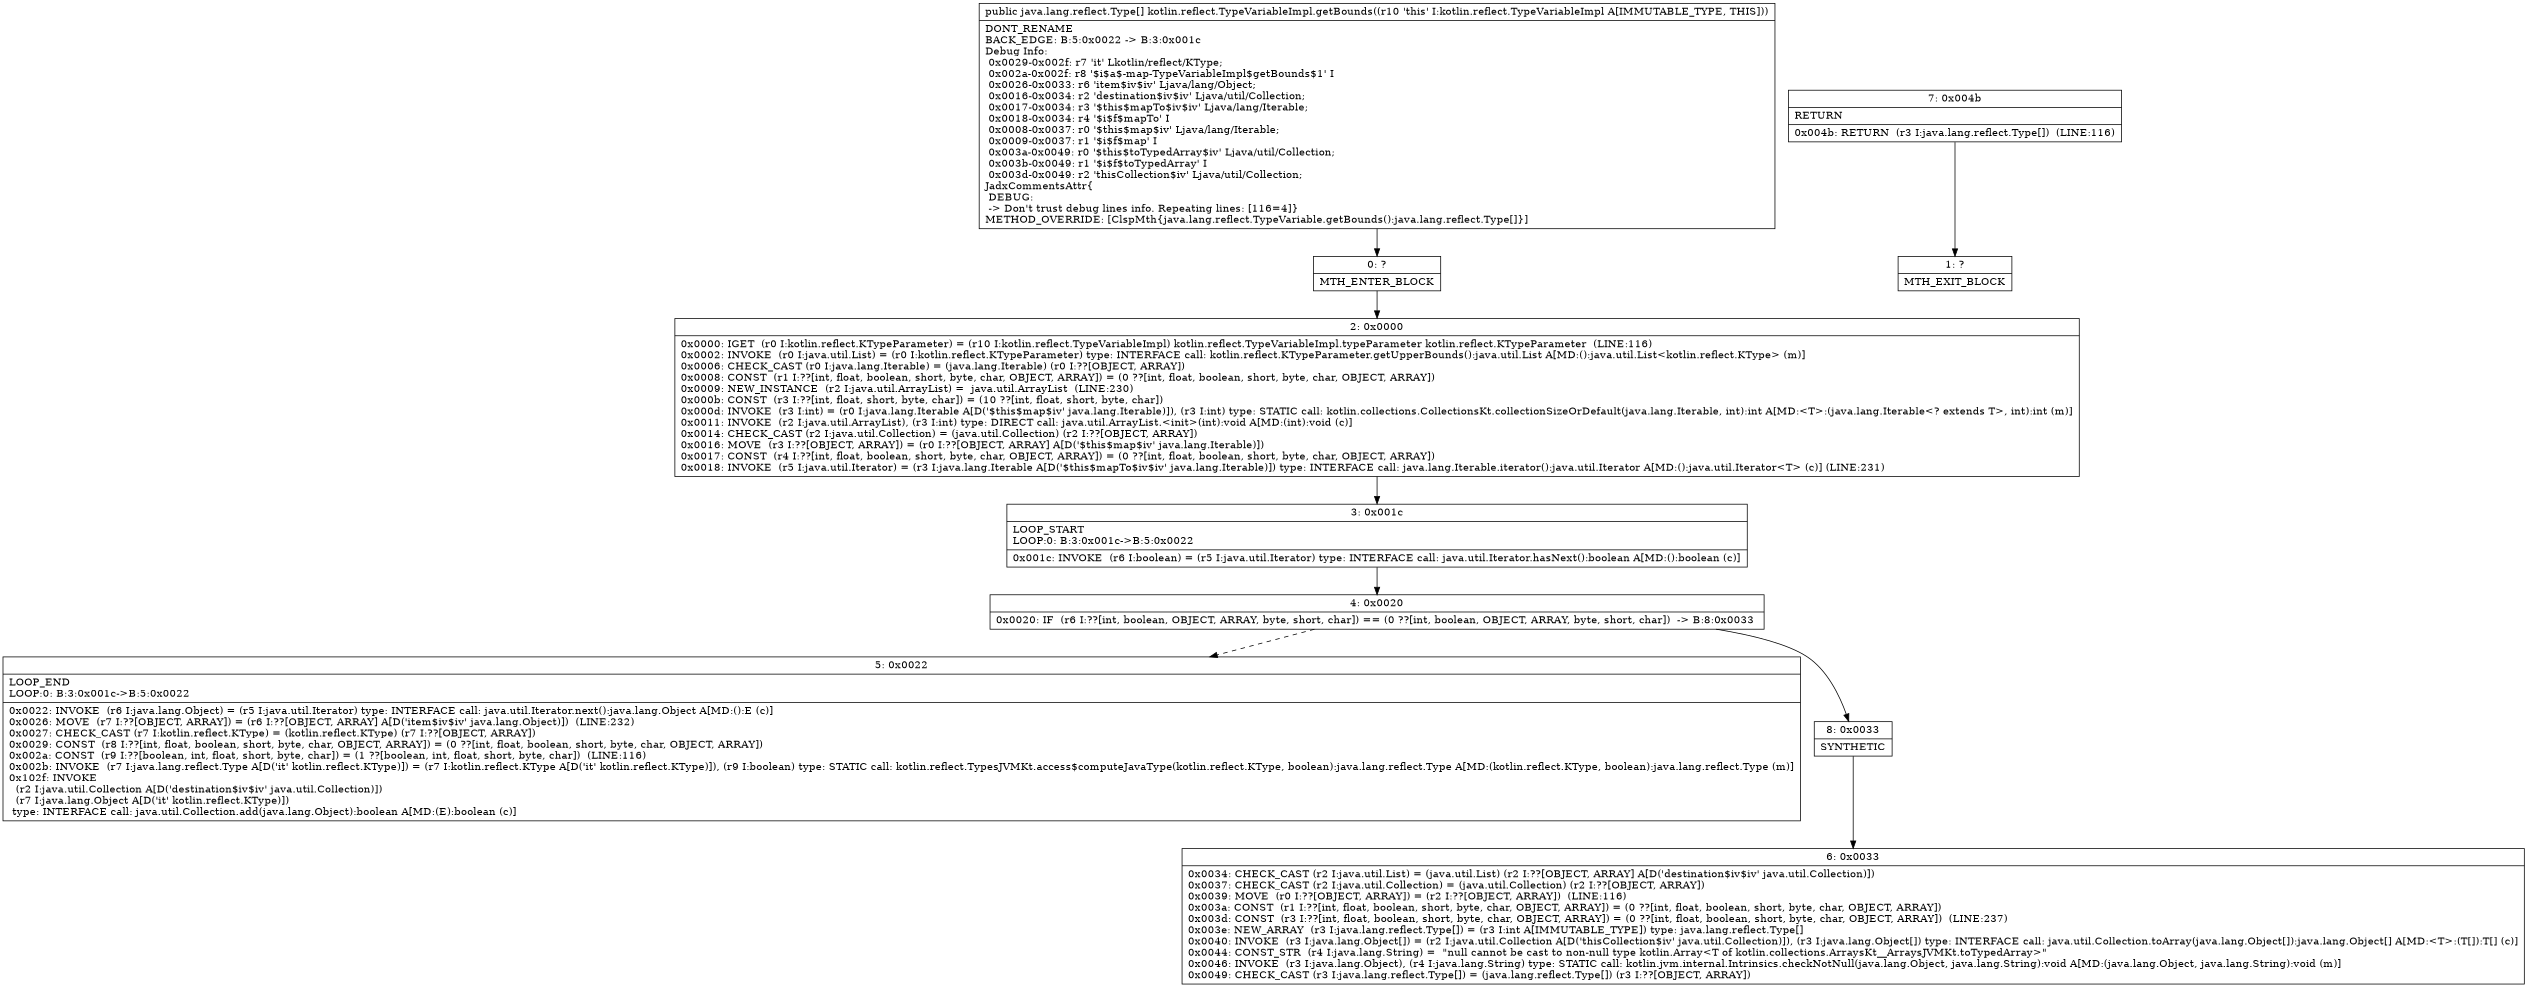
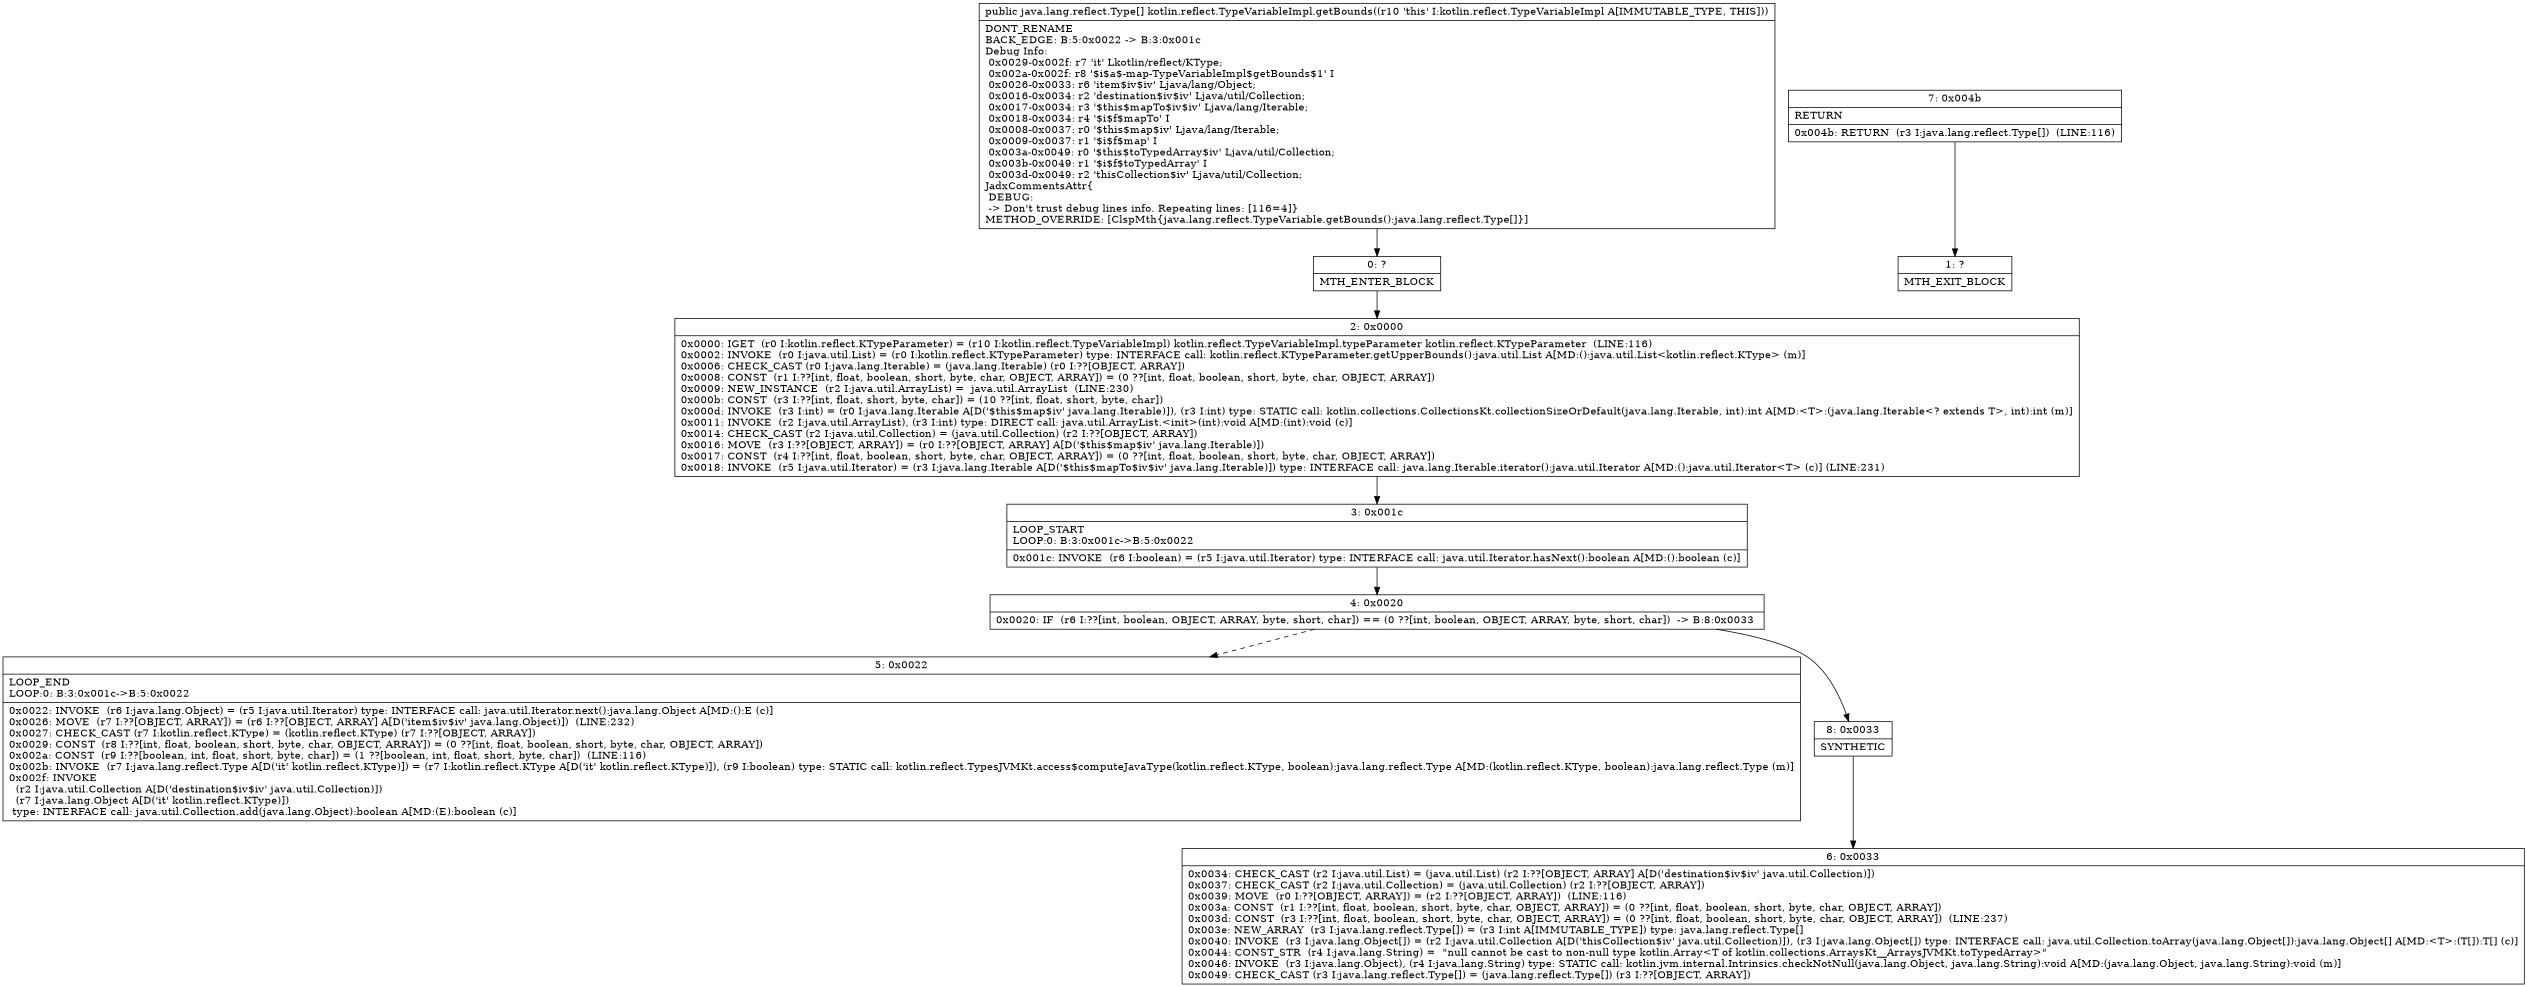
  digraph {
    node [shape=record]
    n1 [label="{0\:\ ?|MTH_ENTER_BLOCK\l}"]
    n2 [label="{2\:\ 0x0000|0x0000: IGET  (r0 I:kotlin.reflect.KTypeParameter) = (r10 I:kotlin.reflect.TypeVariableImpl) kotlin.reflect.TypeVariableImpl.typeParameter kotlin.reflect.KTypeParameter  (LINE:116)\l0x0002: INVOKE  (r0 I:java.util.List) = (r0 I:kotlin.reflect.KTypeParameter) type: INTERFACE call: kotlin.reflect.KTypeParameter.getUpperBounds():java.util.List A[MD:():java.util.List\<kotlin.reflect.KType\> (m)]\l0x0006: CHECK_CAST (r0 I:java.lang.Iterable) = (java.lang.Iterable) (r0 I:??[OBJECT, ARRAY]) \l0x0008: CONST  (r1 I:??[int, float, boolean, short, byte, char, OBJECT, ARRAY]) = (0 ??[int, float, boolean, short, byte, char, OBJECT, ARRAY]) \l0x0009: NEW_INSTANCE  (r2 I:java.util.ArrayList) =  java.util.ArrayList  (LINE:230)\l0x000b: CONST  (r3 I:??[int, float, short, byte, char]) = (10 ??[int, float, short, byte, char]) \l0x000d: INVOKE  (r3 I:int) = (r0 I:java.lang.Iterable A[D('$this$map$iv' java.lang.Iterable)]), (r3 I:int) type: STATIC call: kotlin.collections.CollectionsKt.collectionSizeOrDefault(java.lang.Iterable, int):int A[MD:\<T\>:(java.lang.Iterable\<? extends T\>, int):int (m)]\l0x0011: INVOKE  (r2 I:java.util.ArrayList), (r3 I:int) type: DIRECT call: java.util.ArrayList.\<init\>(int):void A[MD:(int):void (c)]\l0x0014: CHECK_CAST (r2 I:java.util.Collection) = (java.util.Collection) (r2 I:??[OBJECT, ARRAY]) \l0x0016: MOVE  (r3 I:??[OBJECT, ARRAY]) = (r0 I:??[OBJECT, ARRAY] A[D('$this$map$iv' java.lang.Iterable)]) \l0x0017: CONST  (r4 I:??[int, float, boolean, short, byte, char, OBJECT, ARRAY]) = (0 ??[int, float, boolean, short, byte, char, OBJECT, ARRAY]) \l0x0018: INVOKE  (r5 I:java.util.Iterator) = (r3 I:java.lang.Iterable A[D('$this$mapTo$iv$iv' java.lang.Iterable)]) type: INTERFACE call: java.lang.Iterable.iterator():java.util.Iterator A[MD:():java.util.Iterator\<T\> (c)] (LINE:231)\l}"]
    n3 [label="{3\:\ 0x001c|LOOP_START\lLOOP:0: B:3:0x001c\-\>B:5:0x0022\l|0x001c: INVOKE  (r6 I:boolean) = (r5 I:java.util.Iterator) type: INTERFACE call: java.util.Iterator.hasNext():boolean A[MD:():boolean (c)]\l}"]
    n4 [label="{4\:\ 0x0020|0x0020: IF  (r6 I:??[int, boolean, OBJECT, ARRAY, byte, short, char]) == (0 ??[int, boolean, OBJECT, ARRAY, byte, short, char])  \-\> B:8:0x0033 \l}"]
-   n5 [label="{5\:\ 0x0022|LOOP_END\lLOOP:0: B:3:0x001c\-\>B:5:0x0022\l|0x0022: INVOKE  (r6 I:java.lang.Object) = (r5 I:java.util.Iterator) type: INTERFACE call: java.util.Iterator.next():java.lang.Object A[MD:():E (c)]\l0x0026: MOVE  (r7 I:??[OBJECT, ARRAY]) = (r6 I:??[OBJECT, ARRAY] A[D('item$iv$iv' java.lang.Object)])  (LINE:232)\l0x0027: CHECK_CAST (r7 I:kotlin.reflect.KType) = (kotlin.reflect.KType) (r7 I:??[OBJECT, ARRAY]) \l0x0029: CONST  (r8 I:??[int, float, boolean, short, byte, char, OBJECT, ARRAY]) = (0 ??[int, float, boolean, short, byte, char, OBJECT, ARRAY]) \l0x002a: CONST  (r9 I:??[boolean, int, float, short, byte, char]) = (1 ??[boolean, int, float, short, byte, char])  (LINE:116)\l0x002b: INVOKE  (r7 I:java.lang.reflect.Type A[D('it' kotlin.reflect.KType)]) = (r7 I:kotlin.reflect.KType A[D('it' kotlin.reflect.KType)]), (r9 I:boolean) type: STATIC call: kotlin.reflect.TypesJVMKt.access$computeJavaType(kotlin.reflect.KType, boolean):java.lang.reflect.Type A[MD:(kotlin.reflect.KType, boolean):java.lang.reflect.Type (m)]\l0x102f: INVOKE  \l  (r2 I:java.util.Collection A[D('destination$iv$iv' java.util.Collection)])\l  (r7 I:java.lang.Object A[D('it' kotlin.reflect.KType)])\l type: INTERFACE call: java.util.Collection.add(java.lang.Object):boolean A[MD:(E):boolean (c)]\l}"]
+   n5 [label="{5\:\ 0x0022|LOOP_END\lLOOP:0: B:3:0x001c\-\>B:5:0x0022\l|0x0022: INVOKE  (r6 I:java.lang.Object) = (r5 I:java.util.Iterator) type: INTERFACE call: java.util.Iterator.next():java.lang.Object A[MD:():E (c)]\l0x0026: MOVE  (r7 I:??[OBJECT, ARRAY]) = (r6 I:??[OBJECT, ARRAY] A[D('item$iv$iv' java.lang.Object)])  (LINE:232)\l0x0027: CHECK_CAST (r7 I:kotlin.reflect.KType) = (kotlin.reflect.KType) (r7 I:??[OBJECT, ARRAY]) \l0x0029: CONST  (r8 I:??[int, float, boolean, short, byte, char, OBJECT, ARRAY]) = (0 ??[int, float, boolean, short, byte, char, OBJECT, ARRAY]) \l0x002a: CONST  (r9 I:??[boolean, int, float, short, byte, char]) = (1 ??[boolean, int, float, short, byte, char])  (LINE:116)\l0x002b: INVOKE  (r7 I:java.lang.reflect.Type A[D('it' kotlin.reflect.KType)]) = (r7 I:kotlin.reflect.KType A[D('it' kotlin.reflect.KType)]), (r9 I:boolean) type: STATIC call: kotlin.reflect.TypesJVMKt.access$computeJavaType(kotlin.reflect.KType, boolean):java.lang.reflect.Type A[MD:(kotlin.reflect.KType, boolean):java.lang.reflect.Type (m)]\l0x002f: INVOKE  \l  (r2 I:java.util.Collection A[D('destination$iv$iv' java.util.Collection)])\l  (r7 I:java.lang.Object A[D('it' kotlin.reflect.KType)])\l type: INTERFACE call: java.util.Collection.add(java.lang.Object):boolean A[MD:(E):boolean (c)]\l}"]
    n6 [label="{8\:\ 0x0033|SYNTHETIC\l}"]
    n7 [label="{6\:\ 0x0033|0x0034: CHECK_CAST (r2 I:java.util.List) = (java.util.List) (r2 I:??[OBJECT, ARRAY] A[D('destination$iv$iv' java.util.Collection)]) \l0x0037: CHECK_CAST (r2 I:java.util.Collection) = (java.util.Collection) (r2 I:??[OBJECT, ARRAY]) \l0x0039: MOVE  (r0 I:??[OBJECT, ARRAY]) = (r2 I:??[OBJECT, ARRAY])  (LINE:116)\l0x003a: CONST  (r1 I:??[int, float, boolean, short, byte, char, OBJECT, ARRAY]) = (0 ??[int, float, boolean, short, byte, char, OBJECT, ARRAY]) \l0x003d: CONST  (r3 I:??[int, float, boolean, short, byte, char, OBJECT, ARRAY]) = (0 ??[int, float, boolean, short, byte, char, OBJECT, ARRAY])  (LINE:237)\l0x003e: NEW_ARRAY  (r3 I:java.lang.reflect.Type[]) = (r3 I:int A[IMMUTABLE_TYPE]) type: java.lang.reflect.Type[] \l0x0040: INVOKE  (r3 I:java.lang.Object[]) = (r2 I:java.util.Collection A[D('thisCollection$iv' java.util.Collection)]), (r3 I:java.lang.Object[]) type: INTERFACE call: java.util.Collection.toArray(java.lang.Object[]):java.lang.Object[] A[MD:\<T\>:(T[]):T[] (c)]\l0x0044: CONST_STR  (r4 I:java.lang.String) =  \"null cannot be cast to non\-null type kotlin.Array\<T of kotlin.collections.ArraysKt__ArraysJVMKt.toTypedArray\>\" \l0x0046: INVOKE  (r3 I:java.lang.Object), (r4 I:java.lang.String) type: STATIC call: kotlin.jvm.internal.Intrinsics.checkNotNull(java.lang.Object, java.lang.String):void A[MD:(java.lang.Object, java.lang.String):void (m)]\l0x0049: CHECK_CAST (r3 I:java.lang.reflect.Type[]) = (java.lang.reflect.Type[]) (r3 I:??[OBJECT, ARRAY]) \l}"]
    n8 [label="{7\:\ 0x004b|RETURN\l|0x004b: RETURN  (r3 I:java.lang.reflect.Type[])  (LINE:116)\l}"]
    n9 [label="{1\:\ ?|MTH_EXIT_BLOCK\l}"]
    n10 [label="{public java.lang.reflect.Type[] kotlin.reflect.TypeVariableImpl.getBounds((r10 'this' I:kotlin.reflect.TypeVariableImpl A[IMMUTABLE_TYPE, THIS]))  | DONT_RENAME\lBACK_EDGE: B:5:0x0022 \-\> B:3:0x001c\lDebug Info:\l  0x0029\-0x002f: r7 'it' Lkotlin\/reflect\/KType;\l  0x002a\-0x002f: r8 '$i$a$\-map\-TypeVariableImpl$getBounds$1' I\l  0x0026\-0x0033: r6 'item$iv$iv' Ljava\/lang\/Object;\l  0x0016\-0x0034: r2 'destination$iv$iv' Ljava\/util\/Collection;\l  0x0017\-0x0034: r3 '$this$mapTo$iv$iv' Ljava\/lang\/Iterable;\l  0x0018\-0x0034: r4 '$i$f$mapTo' I\l  0x0008\-0x0037: r0 '$this$map$iv' Ljava\/lang\/Iterable;\l  0x0009\-0x0037: r1 '$i$f$map' I\l  0x003a\-0x0049: r0 '$this$toTypedArray$iv' Ljava\/util\/Collection;\l  0x003b\-0x0049: r1 '$i$f$toTypedArray' I\l  0x003d\-0x0049: r2 'thisCollection$iv' Ljava\/util\/Collection;\lJadxCommentsAttr\{\l DEBUG: \l \-\> Don't trust debug lines info. Repeating lines: [116=4]\}\lMETHOD_OVERRIDE: [ClspMth\{java.lang.reflect.TypeVariable.getBounds():java.lang.reflect.Type[]\}]\l}"]
    n1 -> n2
    n2 -> n3
    n3 -> n4
    n4 -> n5 [style=dashed]
    n4 -> n6
    n6 -> n7
    n8 -> n9
    n10 -> n1
  }
